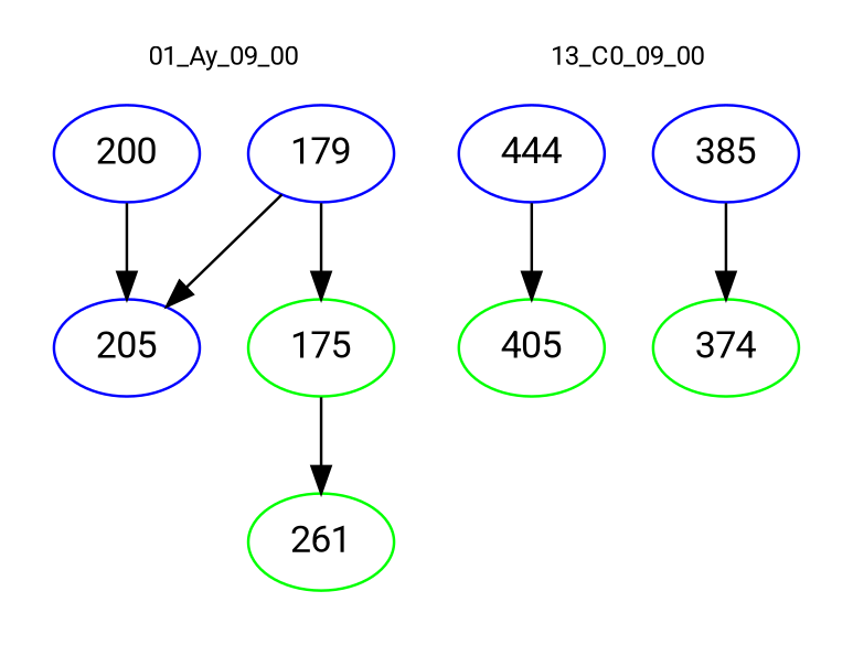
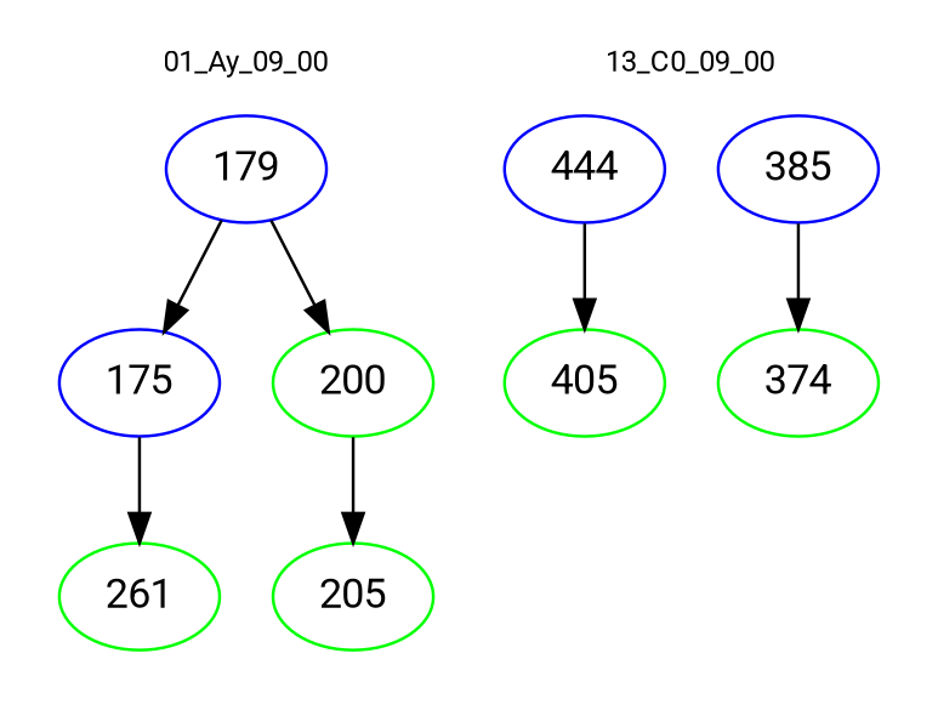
  digraph {
    fontname=Roboto
    node [color=blue fontname=Roboto]
    edge [color=black fontname=Roboto]
    n1 [label=179]
-   n2 [color=green label=175]
-   n3 [label=200]
+   n2 [label=175]
+   n3 [color=green label=200]
    n4 [color=green label=261]
-   n5 [label=205]
+   n5 [color=green label=205]
    n6 [label=385]
    n7 [label=444]
    n8 [color=green label=374]
    n9 [color=green label=405]
    subgraph cluster_1 {
      color=white
      fontsize=10
      label="01_Ay_09_00"
      n1
      n2
      n3
      n4
      n5
    }
    subgraph cluster_2 {
      color=white
      fontsize=10
      label="13_C0_09_00"
      n6
      n7
      n8
      n9
    }
    n1 -> n2
-   n1 -> n5
+   n1 -> n3
    n2 -> n4
    n3 -> n5
    n6 -> n8
    n7 -> n9
  }
